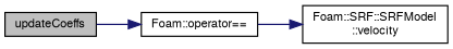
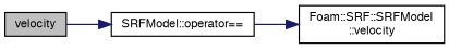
  digraph {
    rankdir=LR
    node [color=black fontname=FreeSans fontsize=10 shape=record]
    edge [color=midnightblue fontname=FreeSans fontsize=10 labelfontname=FreeSans labelfontsize=10 style=solid]
-   n1 [fillcolor=grey75 fontcolor=black height=0.2 label=updateCoeffs style=filled width=0.4]
-   n2 [height=0.2 label="Foam::operator==" width=0.4]
+   n1 [fillcolor=grey75 fontcolor=black height=0.2 label=velocity style=filled width=0.4]
+   n2 [height=0.2 label="SRFModel::operator==" width=0.4]
    n3 [height=0.2 label="Foam::SRF::SRFModel\l::velocity" width=0.4]
    n1 -> n2
    n2 -> n3
  }
